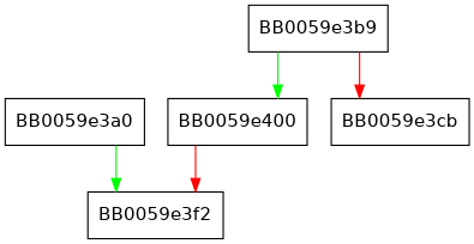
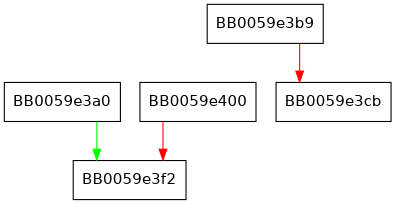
  digraph {
    fontname="DejaVu Sans"
    splines=ortho
    node [fontname="DejaVu Sans" shape=box]
    edge [color=green fontname="DejaVu Sans"]
    BB0059e3a0
    BB0059e3f2
    BB0059e3b9
    BB0059e400
    BB0059e3cb
    BB0059e3a0 -> BB0059e3f2
-   BB0059e3b9 -> BB0059e400
    BB0059e3b9 -> BB0059e3cb [color=red]
    BB0059e400 -> BB0059e3f2 [color=red]
  }
